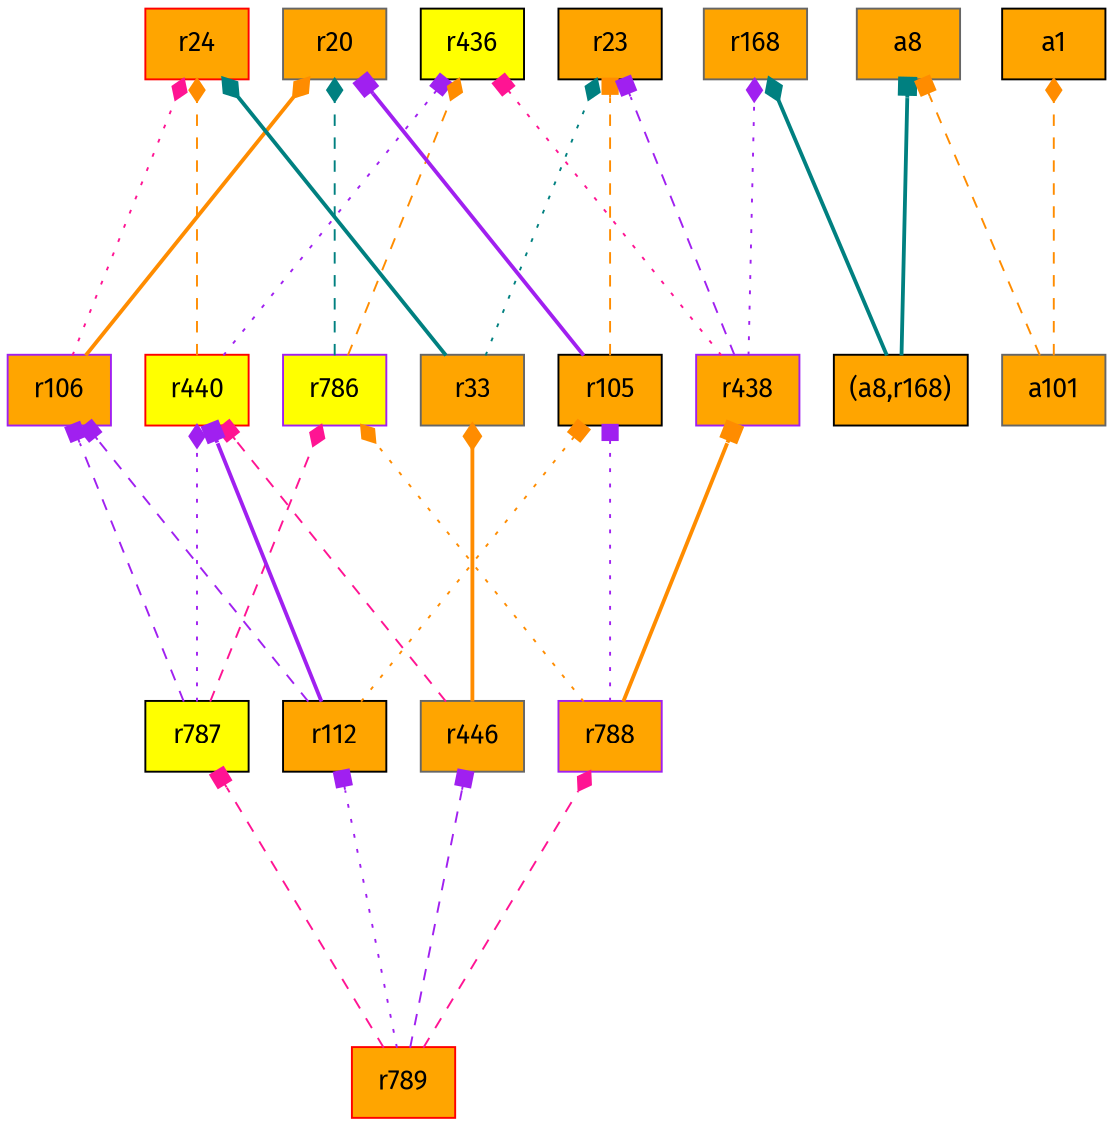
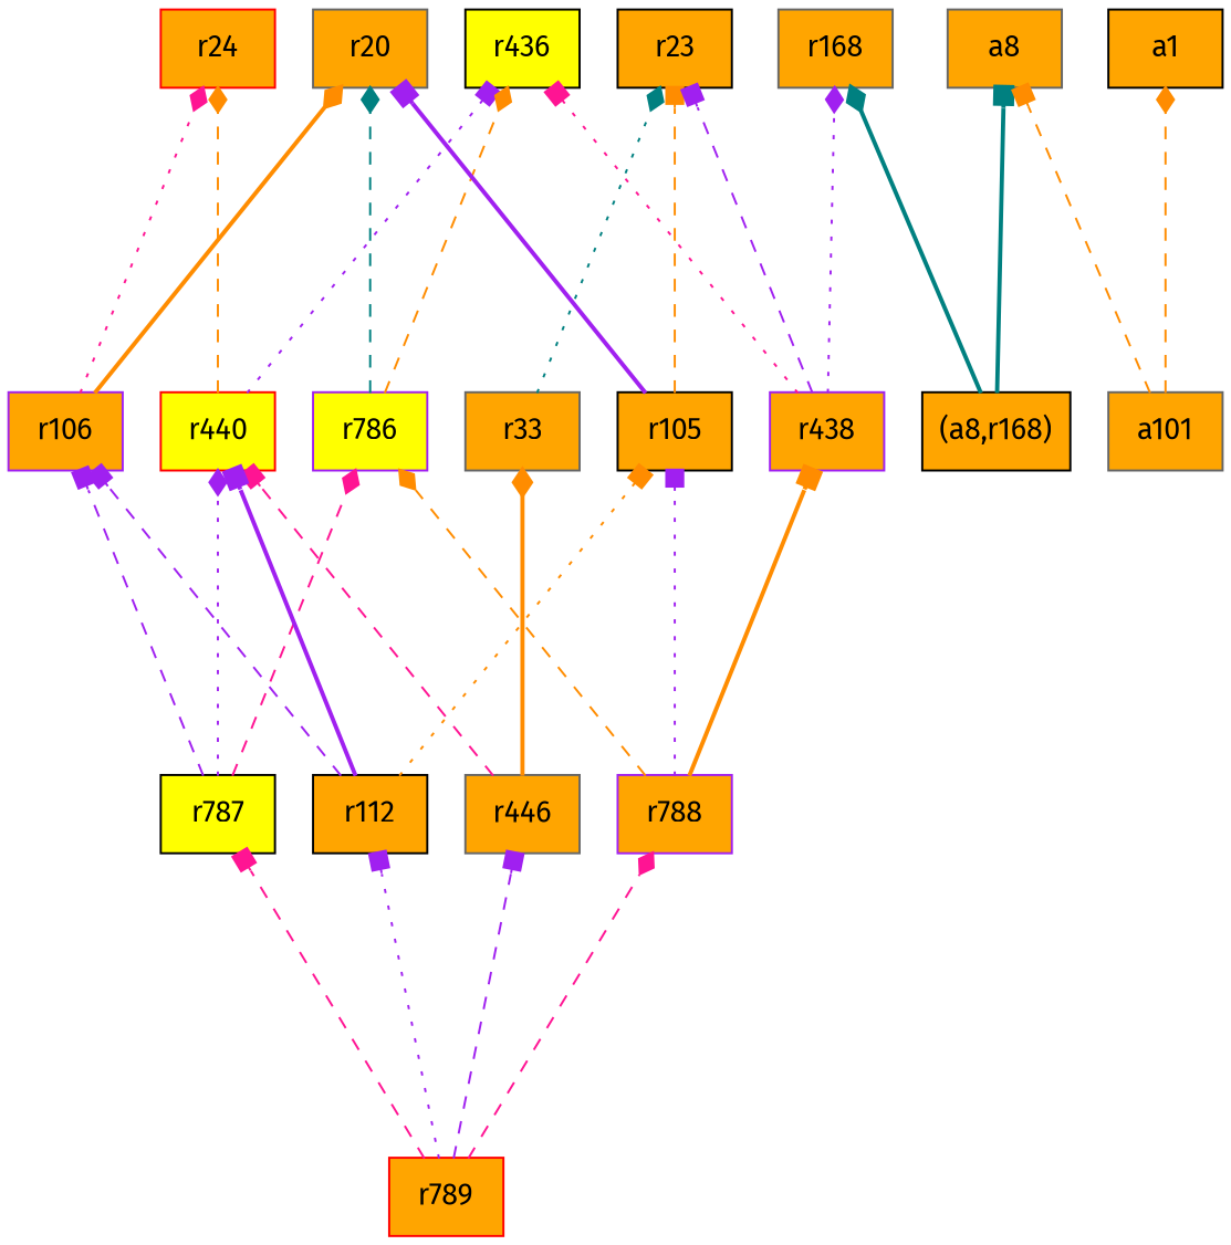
  digraph {
    fontname="Fira Sans"
    rankdir=BT
    ranksep=2.0
    node [color=black fillcolor=orange fontname="Fira Sans" shape=record style=filled]
    edge [arrowhead=box color=purple fontname="Fira Sans" style=dashed]
    n1 [color=purple label="{r106}"]
    n2 [color=red label="{r24}"]
    n3 [color=gray40 label="{r20}"]
    n4 [color=gray40 label="{a8}"]
    n5 [color=red label="{r789}"]
    n6 [fillcolor=yellow label="{r787}"]
    n7 [color=gray40 label="{r446}"]
    n8 [label="{r112}"]
    n9 [color=purple label="{r788}"]
    n10 [color=red fillcolor=yellow label="{r440}"]
    n11 [color=purple fillcolor=yellow label="{r786}"]
    n12 [color=gray40 label="{r33}"]
    n13 [label="{r105}"]
    n14 [color=purple label="{r438}"]
    n15 [label="{r23}"]
    n16 [label="{(a8,r168)}"]
    n17 [color=gray40 label="{r168}"]
    n18 [fillcolor=yellow label="{r436}"]
    n19 [color=gray40 label="{a101}"]
    n20 [label="{a1}"]
    n1 -> n2 [arrowhead=diamond color=deeppink style=dotted]
    n1 -> n3 [arrowhead=diamond color=darkorange style=bold]
    n5 -> n6 [color=deeppink]
    n5 -> n7
    n5 -> n8 [style=dotted]
    n5 -> n9 [arrowhead=diamond color=deeppink]
    n6 -> n1
    n6 -> n10 [arrowhead=diamond style=dotted]
    n6 -> n11 [arrowhead=diamond color=deeppink]
    n7 -> n10 [color=deeppink]
    n7 -> n12 [arrowhead=diamond color=darkorange style=bold]
    n8 -> n1
    n8 -> n10 [style=bold]
    n8 -> n13 [color=darkorange style=dotted]
-   n9 -> n11 [arrowhead=diamond color=darkorange style=dotted]
+   n9 -> n11 [arrowhead=diamond color=darkorange]
    n9 -> n13 [style=dotted]
    n9 -> n14 [color=darkorange style=bold]
    n10 -> n2 [arrowhead=diamond color=darkorange]
    n10 -> n18 [style=dotted]
    n11 -> n3 [arrowhead=diamond color=teal]
    n11 -> n18 [arrowhead=diamond color=darkorange]
-   n12 -> n2 [arrowhead=diamond color=teal style=bold]
    n12 -> n15 [arrowhead=diamond color=teal style=dotted]
    n13 -> n3 [style=bold]
    n13 -> n15 [color=darkorange]
    n14 -> n15
    n14 -> n17 [arrowhead=diamond style=dotted]
    n14 -> n18 [color=deeppink style=dotted]
    n16 -> n4 [color=teal style=bold]
    n16 -> n17 [arrowhead=diamond color=teal style=bold]
    n19 -> n4 [color=darkorange]
    n19 -> n20 [arrowhead=diamond color=darkorange]
  }
